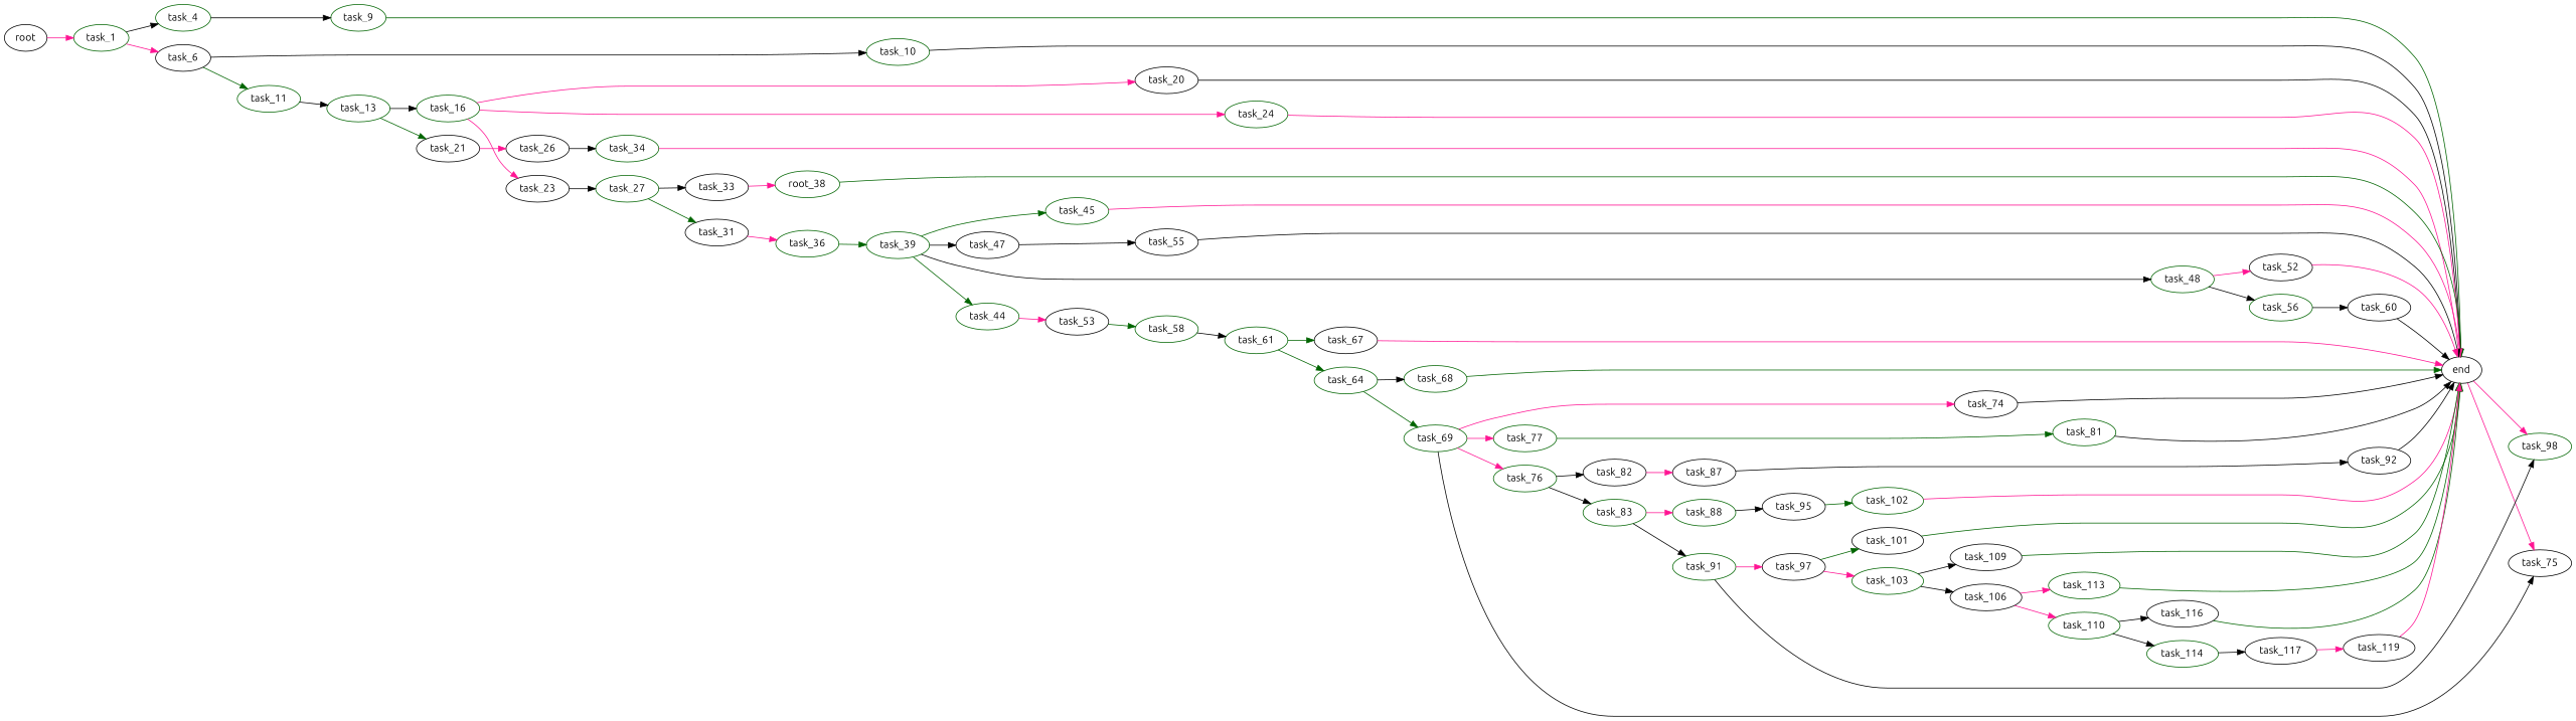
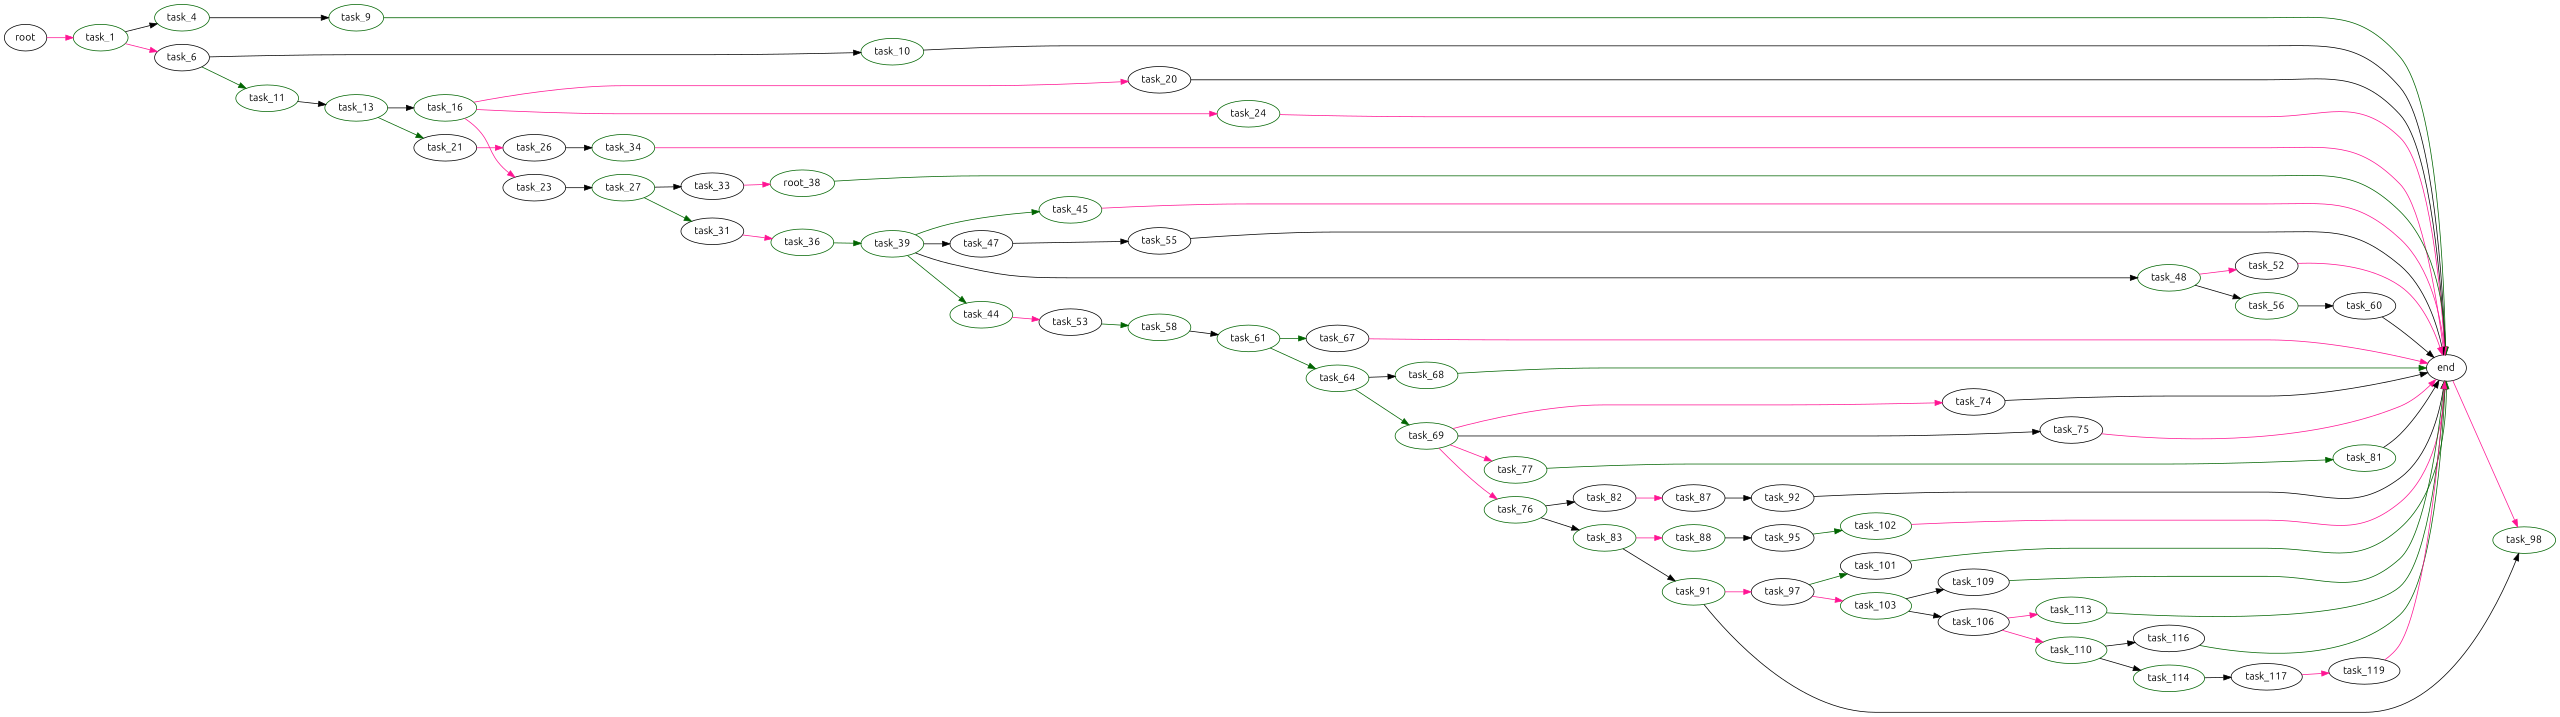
  digraph {
    fontname=Ubuntu
    rankdir=LR
    node [color=darkgreen fontname=Ubuntu]
    edge [color=black fontname=Ubuntu]
    root [color=black]
    task_1
    task_4
    task_6 [color=black]
    task_9
    task_10
    task_11
    end [color=black]
    task_13
    task_98
    task_16
    task_21 [color=black]
    task_20 [color=black]
    task_23 [color=black]
    task_24
    task_26 [color=black]
    task_27
    task_34
    task_31 [color=black]
    task_33 [color=black]
    task_36
    n22 [label=root_38]
    task_39
    task_44
    task_45
    task_47 [color=black]
    task_48
    task_53 [color=black]
    task_55 [color=black]
    task_52 [color=black]
    task_56
    task_58
    task_60 [color=black]
    task_61
    task_64
    task_67 [color=black]
    task_68
    task_69
    task_74 [color=black]
    task_75 [color=black]
    task_76
    task_77
    task_82 [color=black]
    task_83
    task_81
    task_87 [color=black]
    task_88
    task_91
    task_92 [color=black]
    task_95 [color=black]
    task_97 [color=black]
    task_102
    task_101 [color=black]
    task_103
    task_106 [color=black]
    task_109 [color=black]
    task_110
    task_113
    task_114
    task_116 [color=black]
    task_117 [color=black]
    task_119 [color=black]
    root -> task_1 [color=deeppink]
    task_1 -> task_4
    task_1 -> task_6 [color=deeppink]
    task_4 -> task_9
    task_6 -> task_10
    task_6 -> task_11 [color=darkgreen]
    task_9 -> end [color=darkgreen]
    task_10 -> end
    task_11 -> task_13
    end -> task_98 [color=deeppink]
    task_13 -> task_16
    task_13 -> task_21 [color=darkgreen]
    task_16 -> task_20 [color=deeppink]
    task_16 -> task_23 [color=deeppink]
    task_16 -> task_24 [color=deeppink]
    task_21 -> task_26 [color=deeppink]
    task_20 -> end
    task_23 -> task_27
    task_24 -> end [color=deeppink]
    task_26 -> task_34
    task_27 -> task_31 [color=darkgreen]
    task_27 -> task_33
    task_34 -> end [color=deeppink]
    task_31 -> task_36 [color=deeppink]
    task_33 -> n22 [color=deeppink]
    task_36 -> task_39 [color=darkgreen]
    n22 -> end [color=darkgreen]
    task_39 -> task_44 [color=darkgreen]
    task_39 -> task_45 [color=darkgreen]
    task_39 -> task_47
    task_39 -> task_48
    task_44 -> task_53 [color=deeppink]
    task_45 -> end [color=deeppink]
    task_47 -> task_55
    task_48 -> task_52 [color=deeppink]
    task_48 -> task_56
    task_53 -> task_58 [color=darkgreen]
    task_55 -> end
    task_52 -> end [color=deeppink]
    task_56 -> task_60
    task_58 -> task_61
    task_60 -> end
    task_61 -> task_64 [color=darkgreen]
    task_61 -> task_67 [color=darkgreen]
    task_64 -> task_68
    task_64 -> task_69 [color=darkgreen]
    task_67 -> end [color=deeppink]
    task_68 -> end [color=darkgreen]
    task_69 -> task_74 [color=deeppink]
    task_69 -> task_75
    task_69 -> task_76 [color=deeppink]
    task_69 -> task_77 [color=deeppink]
    task_74 -> end
-   end -> task_75 [color=deeppink]
+   task_75 -> end [color=deeppink]
    task_76 -> task_82
    task_76 -> task_83
    task_77 -> task_81 [color=darkgreen]
    task_82 -> task_87 [color=deeppink]
    task_83 -> task_88 [color=deeppink]
    task_83 -> task_91
    task_81 -> end
    task_87 -> task_92
    task_88 -> task_95
    task_91 -> task_98
    task_91 -> task_97 [color=deeppink]
    task_92 -> end
    task_95 -> task_102 [color=darkgreen]
    task_97 -> task_101 [color=darkgreen]
    task_97 -> task_103 [color=deeppink]
    task_102 -> end [color=deeppink]
    task_101 -> end [color=darkgreen]
    task_103 -> task_106
    task_103 -> task_109
    task_106 -> task_110 [color=deeppink]
    task_106 -> task_113 [color=deeppink]
    task_109 -> end [color=darkgreen]
    task_110 -> task_114
    task_110 -> task_116
    task_113 -> end [color=darkgreen]
    task_114 -> task_117
    task_116 -> end [color=darkgreen]
    task_117 -> task_119 [color=deeppink]
    task_119 -> end [color=deeppink]
  }
